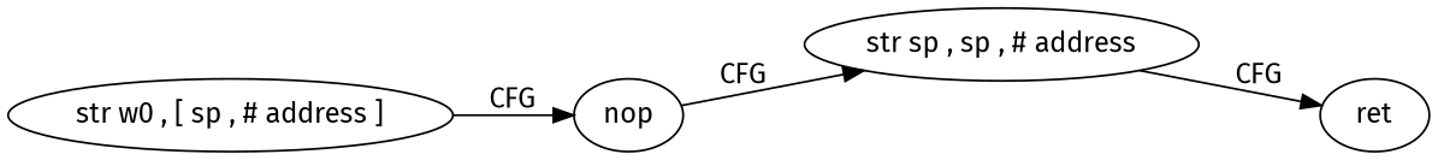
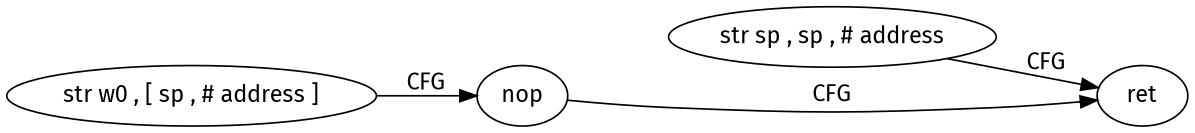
  digraph {
    fontname="Fira Sans"
    rankdir=LR
    node [fontname="Fira Sans"]
    edge [fontname="Fira Sans"]
    n1 [label="str w0 , [ sp , # address ]"]
    n2 [label=nop]
    n3 [label="str sp , sp , # address"]
    n4 [label=ret]
    n1 -> n2 [label=CFG]
-   n2 -> n3 [label=CFG]
+   n2 -> n4 [label=CFG]
    n3 -> n4 [label=CFG]
  }
